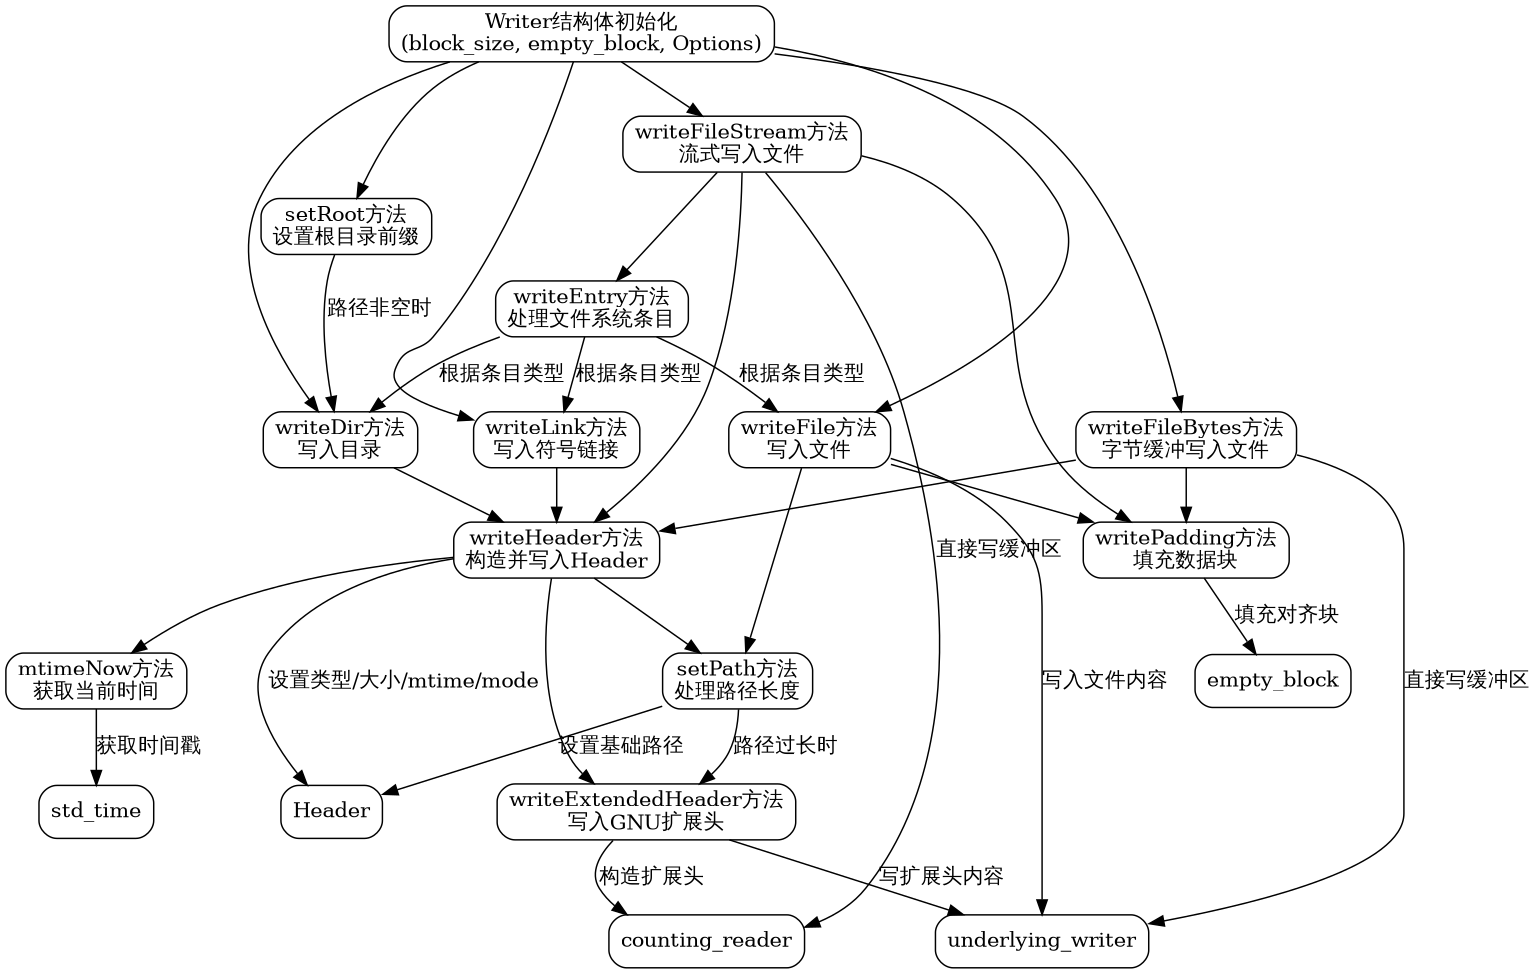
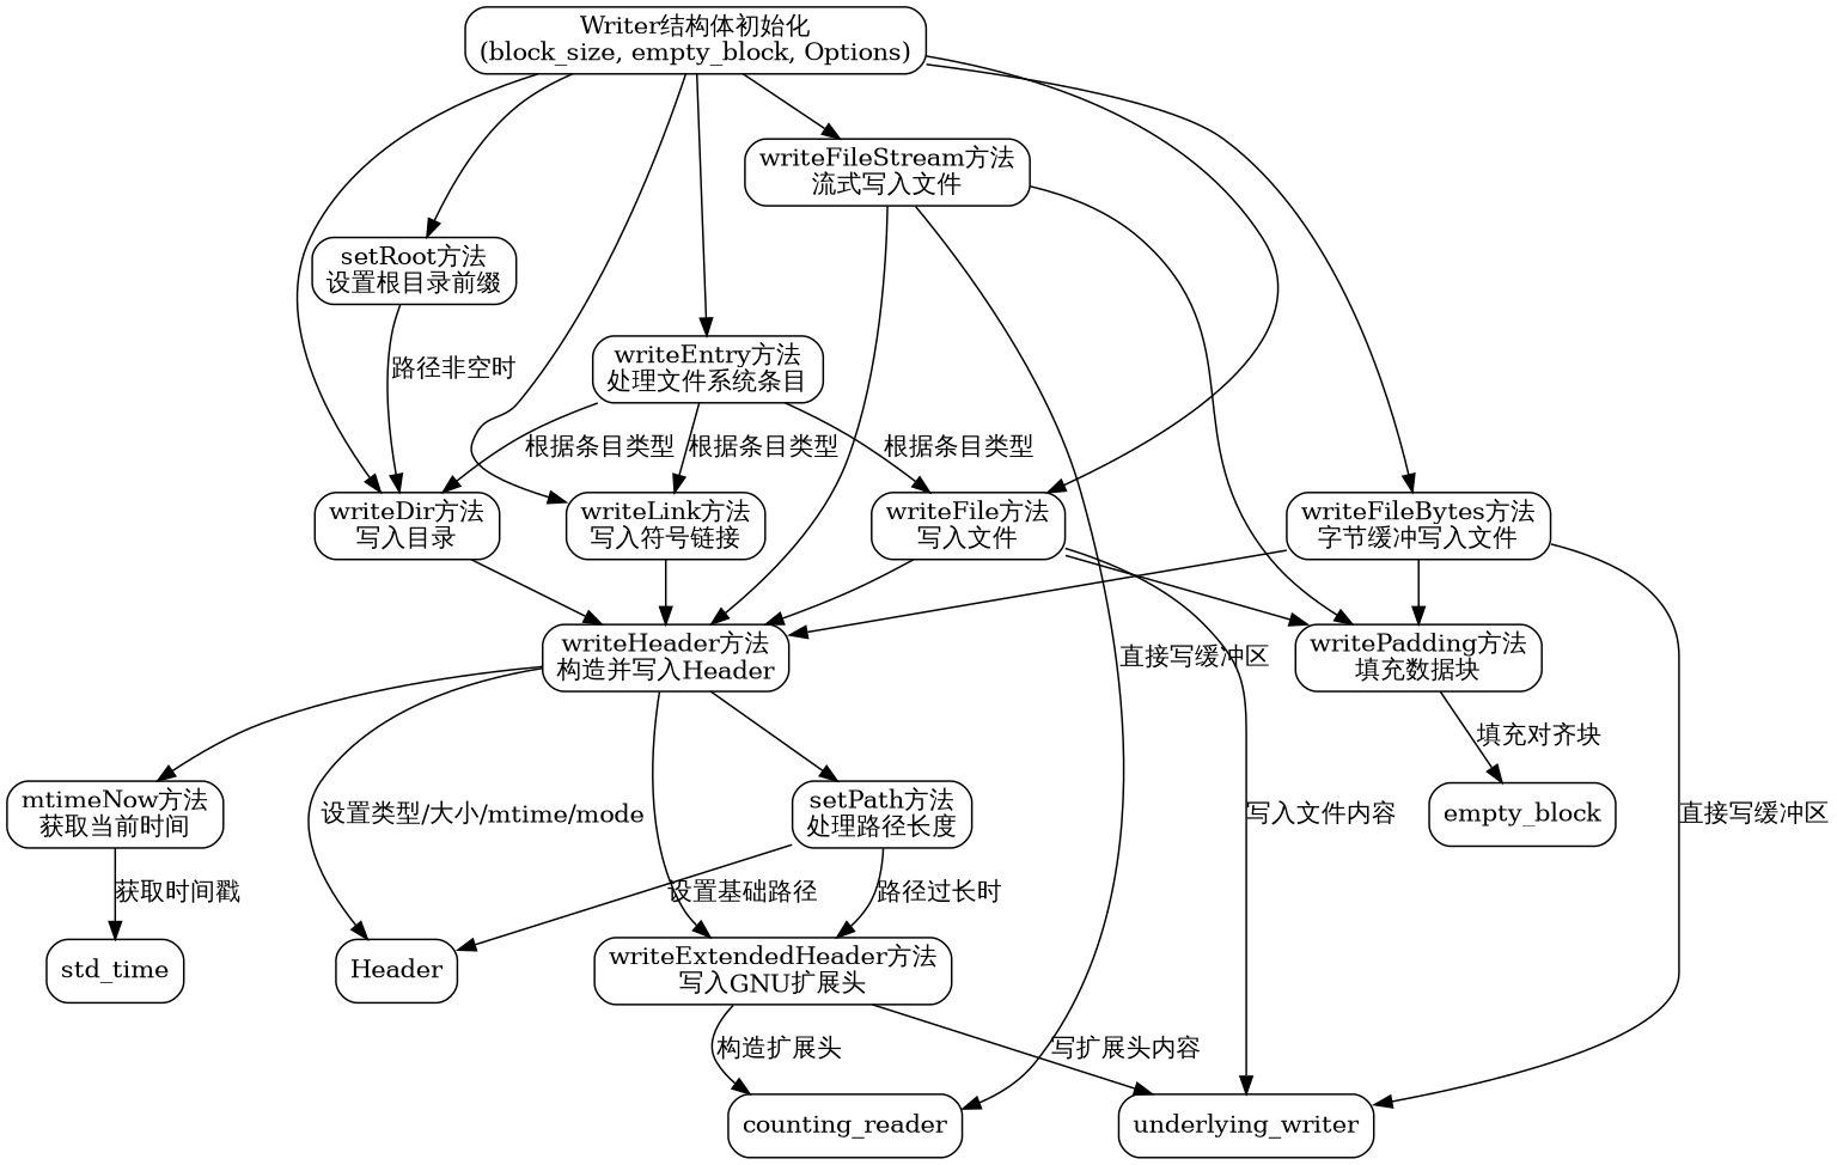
  digraph {
    rankdir=TB
    node [shape=rectangle style=rounded]
    n1 [label="Writer结构体初始化\n(block_size, empty_block, Options)"]
    n2 [label="setRoot方法\n设置根目录前缀"]
    n3 [label="writeDir方法\n写入目录"]
    n4 [label="writeFile方法\n写入文件"]
    n5 [label="writeFileStream方法\n流式写入文件"]
    n6 [label="writeFileBytes方法\n字节缓冲写入文件"]
    n7 [label="writeLink方法\n写入符号链接"]
    n8 [label="writeEntry方法\n处理文件系统条目"]
    n9 [label="writeHeader方法\n构造并写入Header"]
    n10 [label="writePadding方法\n填充数据块"]
    underlying_writer
    counting_reader
    n13 [label="setPath方法\n处理路径长度"]
    n14 [label="writeExtendedHeader方法\n写入GNU扩展头"]
    n15 [label="mtimeNow方法\n获取当前时间"]
    Header
    empty_block
    std_time
    n1 -> n2
    n1 -> n3
    n1 -> n4
    n1 -> n5
    n1 -> n6
    n1 -> n7
-   n5 -> n8
+   n1 -> n8
    n2 -> n3 [label="路径非空时"]
    n3 -> n9
-   n4 -> n13
+   n4 -> n9
    n4 -> n10
    n4 -> underlying_writer [label="写入文件内容"]
    n5 -> n9
    n5 -> n10
    n5 -> counting_reader [label="直接写缓冲区"]
    n6 -> n9
    n6 -> n10
    n6 -> underlying_writer [label="直接写缓冲区"]
    n7 -> n9
    n8 -> n3 [label="根据条目类型"]
    n8 -> n4 [label="根据条目类型"]
    n8 -> n7 [label="根据条目类型"]
    n9 -> n13
    n9 -> n14
    n9 -> n15
    n9 -> Header [label="设置类型/大小/mtime/mode"]
    n10 -> empty_block [label="填充对齐块"]
    n13 -> n14 [label="路径过长时"]
    n13 -> Header [label="设置基础路径"]
    n14 -> underlying_writer [label="写扩展头内容"]
    n14 -> counting_reader [label="构造扩展头"]
    n15 -> std_time [label="获取时间戳"]
  }
